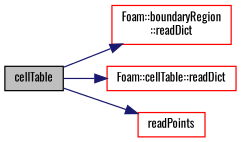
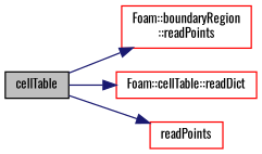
  digraph {
    fontname=Oswald
    rankdir=LR
    node [color=red fontname=Oswald fontsize=10 shape=record]
    edge [color=midnightblue fontname=Oswald fontsize=10 labelfontname=Helvetica labelfontsize=10 style=solid]
    n1 [color=black fillcolor=grey75 fontcolor=black height=0.2 label=cellTable style=filled width=0.4]
-   n2 [height=0.2 label="Foam::boundaryRegion\l::readDict" width=0.4]
+   n2 [height=0.2 label="Foam::boundaryRegion\l::readPoints" width=0.4]
    n3 [height=0.2 label="Foam::cellTable::readDict" width=0.4]
    n4 [height=0.2 label=readPoints width=0.4]
    n1 -> n2
    n1 -> n3
    n1 -> n4
  }
